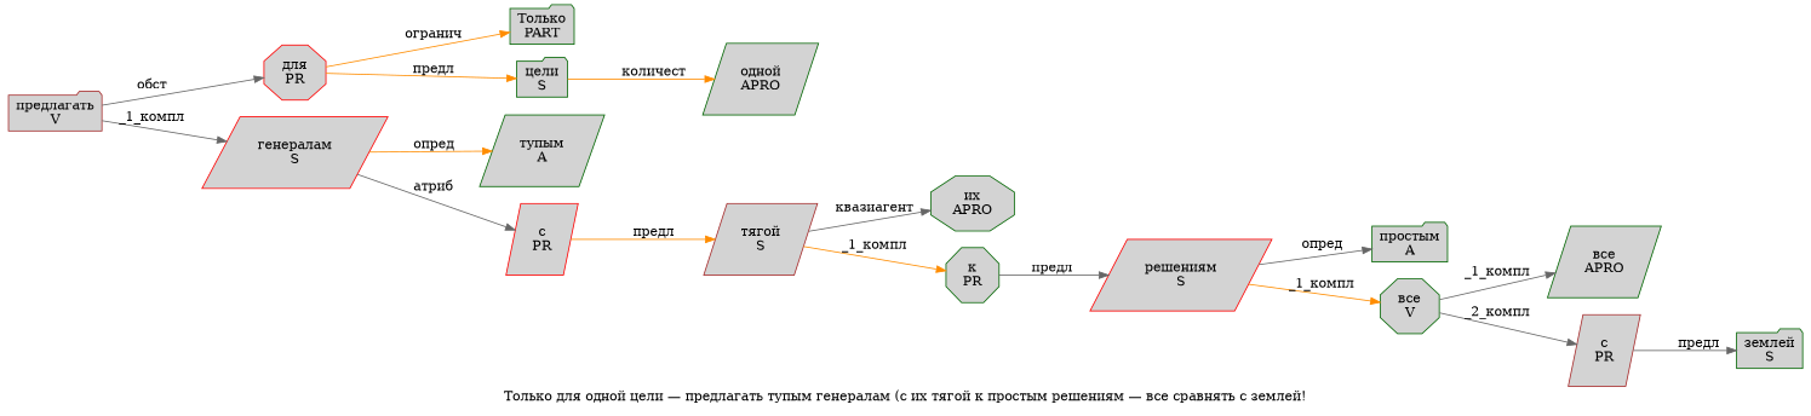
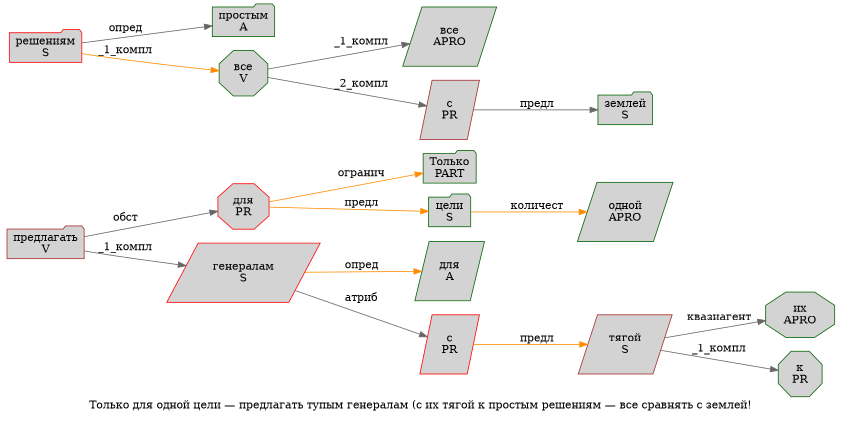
  digraph {
    label="Только для одной цели — предлагать тупым генералам (с их тягой к простым решениям — все сравнять с землей!"
    rankdir=LR
    node [color=darkgreen fillcolor=lightgray penwidth=1 shape=parallelogram style=filled]
    edge [color=gray40]
    n1 [label="Только\nPART" shape=folder]
    n2 [color=red label="для\nPR" shape=octagon]
    n3 [label="цели\nS" shape=folder]
    n4 [label="одной\nAPRO"]
    n5 [color=brown label="предлагать\nV" shape=folder]
    n6 [color=red label="генералам\nS"]
-   n7 [label="тупым\nA"]
+   n7 [label="для\nA"]
    n8 [color=red label="с\nPR"]
    n9 [color=brown label="тягой\nS"]
    n10 [label="их\nAPRO" shape=octagon]
    n11 [label="к\nPR" shape=octagon]
-   n12 [color=red label="решениям\nS"]
+   n12 [color=red label="решениям\nS" shape=folder]
    n13 [label="простым\nA" shape=folder]
    n14 [label="все\nV" shape=octagon]
    n15 [label="все\nAPRO"]
    n16 [color=brown label="с\nPR"]
    n17 [label="землей\nS" shape=folder]
    n2 -> n1 [color=darkorange label="огранич"]
    n2 -> n3 [color=darkorange label="предл"]
    n3 -> n4 [color=darkorange label="количест"]
    n5 -> n2 [label="обст"]
    n5 -> n6 [label="_1_компл"]
    n6 -> n7 [color=darkorange label="опред"]
    n6 -> n8 [label="атриб"]
    n8 -> n9 [color=darkorange label="предл"]
    n9 -> n10 [label="квазиагент"]
-   n9 -> n11 [color=darkorange label="_1_компл"]
-   n11 -> n12 [label="предл"]
+   n9 -> n11 [label="_1_компл"]
    n12 -> n13 [label="опред"]
    n12 -> n14 [color=darkorange label="_1_компл"]
    n14 -> n15 [label="_1_компл"]
    n14 -> n16 [label="_2_компл"]
    n16 -> n17 [label="предл"]
  }
